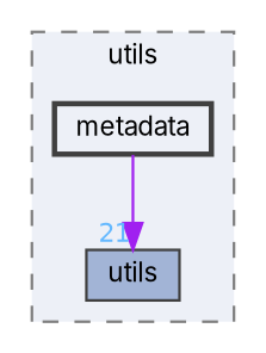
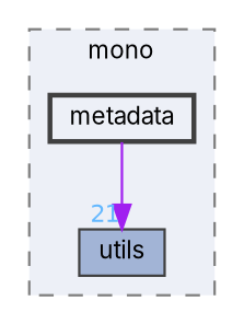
  digraph {
    compound=true
    fontname=Inter
    node [color=grey25 fontname=Inter fontsize=10 shape=box]
    n1 [fillcolor="#a2b4d6" height=0.2 label=utils style=filled width=0.4]
    n2 [fillcolor="#edf0f7" height=0.2 label=metadata style="filled,bold" width=0.4]
    subgraph cluster_1 {
      bgcolor="#edf0f7"
      fontsize=10
-     label=utils
+     label=mono
      pencolor=grey50
      style="filled,dashed"
      n1
      n2
    }
    n2 -> n1 [color=purple fontcolor=steelblue1 fontname=Inter fontsize=10 headlabel=21 labeldistance=1.5 labelfontname=Helvetica labelfontsize=10 style=solid]
  }
